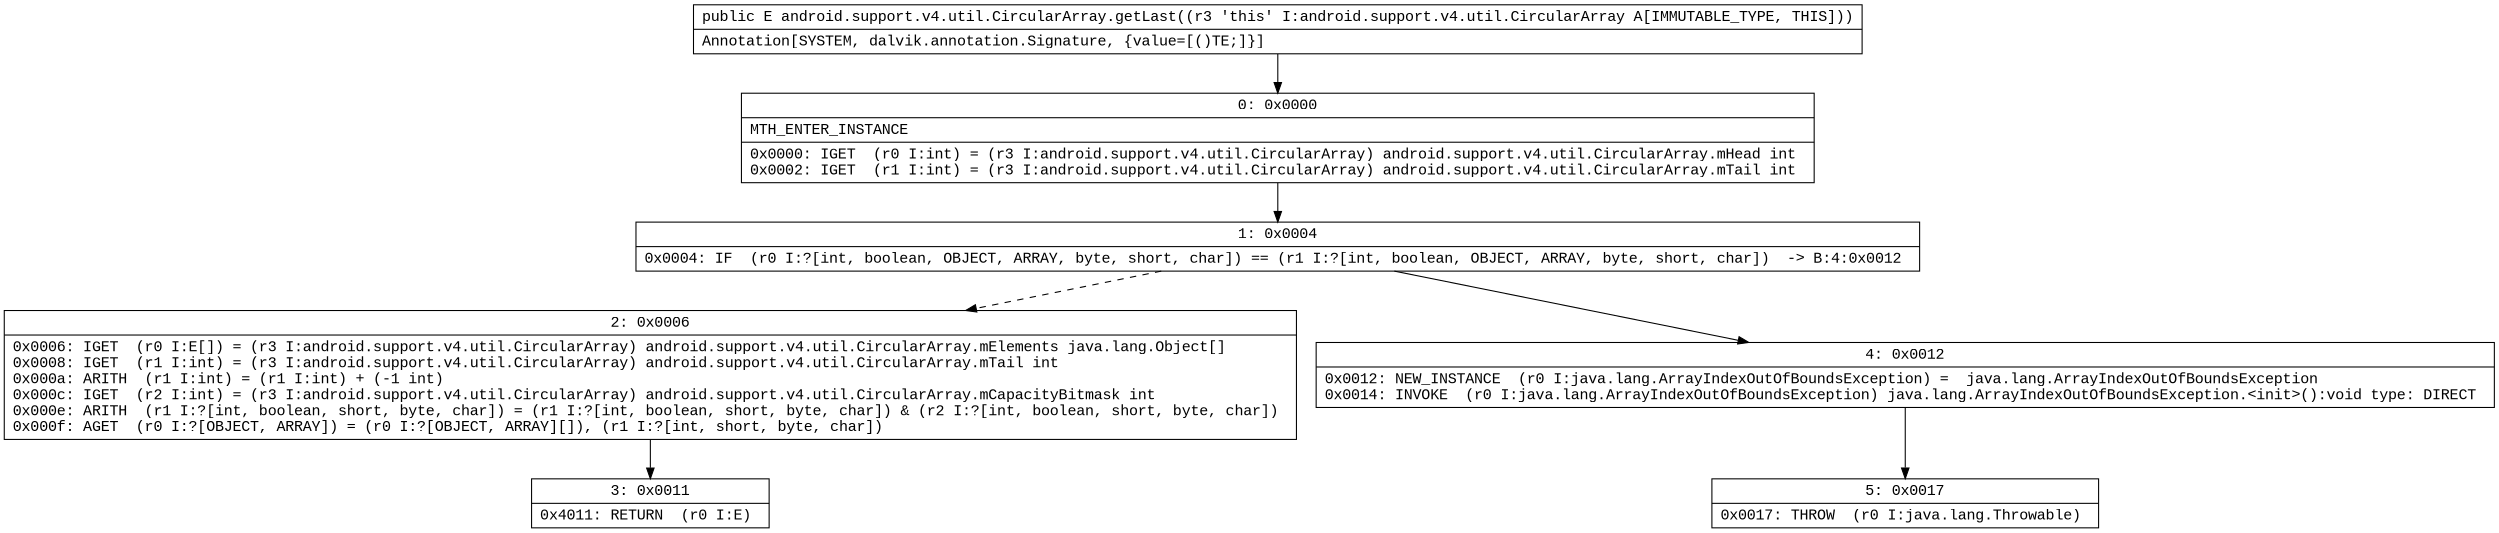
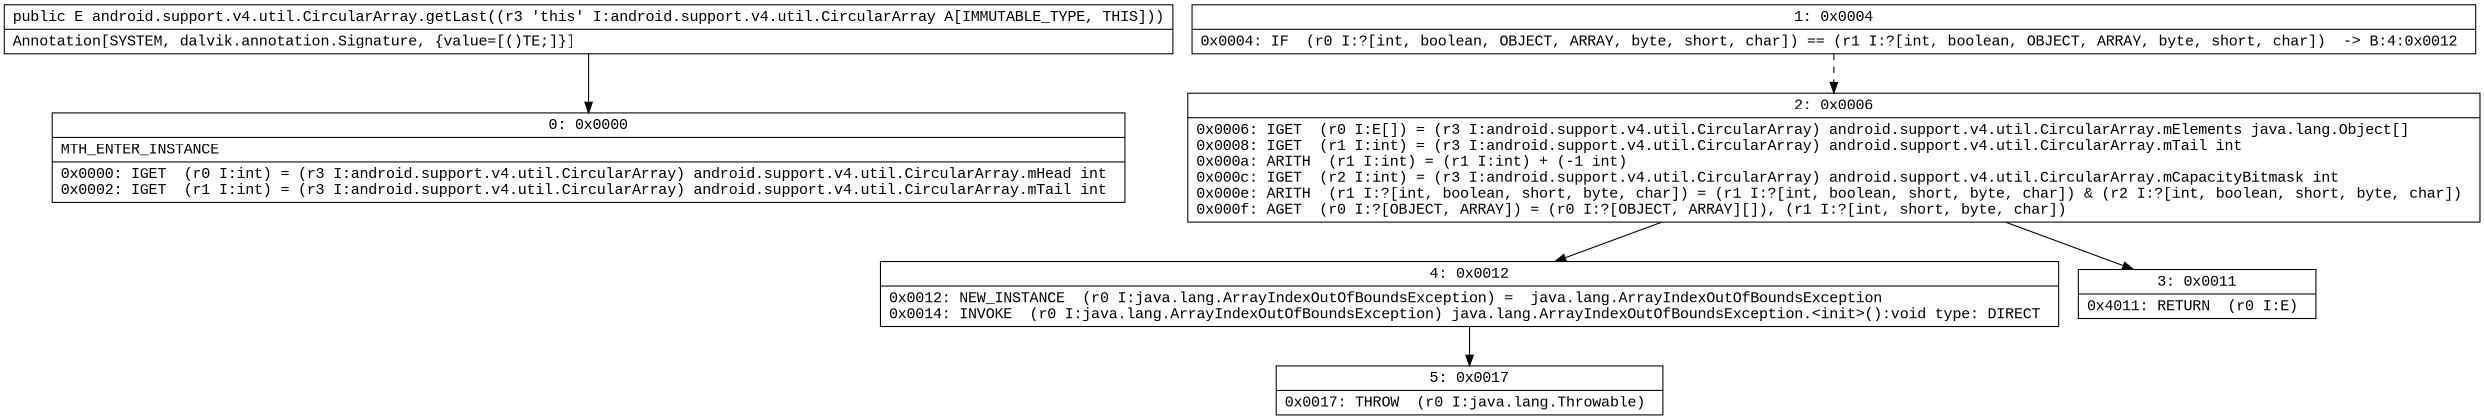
  digraph {
    fontname="Liberation Mono"
    node [fontname="Liberation Mono" shape=record]
    edge [fontname="Liberation Mono"]
    n1 [label="{0\:\ 0x0000|MTH_ENTER_INSTANCE\l|0x0000: IGET  (r0 I:int) = (r3 I:android.support.v4.util.CircularArray) android.support.v4.util.CircularArray.mHead int \l0x0002: IGET  (r1 I:int) = (r3 I:android.support.v4.util.CircularArray) android.support.v4.util.CircularArray.mTail int \l}"]
    n2 [label="{1\:\ 0x0004|0x0004: IF  (r0 I:?[int, boolean, OBJECT, ARRAY, byte, short, char]) == (r1 I:?[int, boolean, OBJECT, ARRAY, byte, short, char])  \-\> B:4:0x0012 \l}"]
    n3 [label="{2\:\ 0x0006|0x0006: IGET  (r0 I:E[]) = (r3 I:android.support.v4.util.CircularArray) android.support.v4.util.CircularArray.mElements java.lang.Object[] \l0x0008: IGET  (r1 I:int) = (r3 I:android.support.v4.util.CircularArray) android.support.v4.util.CircularArray.mTail int \l0x000a: ARITH  (r1 I:int) = (r1 I:int) + (\-1 int) \l0x000c: IGET  (r2 I:int) = (r3 I:android.support.v4.util.CircularArray) android.support.v4.util.CircularArray.mCapacityBitmask int \l0x000e: ARITH  (r1 I:?[int, boolean, short, byte, char]) = (r1 I:?[int, boolean, short, byte, char]) & (r2 I:?[int, boolean, short, byte, char]) \l0x000f: AGET  (r0 I:?[OBJECT, ARRAY]) = (r0 I:?[OBJECT, ARRAY][]), (r1 I:?[int, short, byte, char]) \l}"]
    n4 [label="{4\:\ 0x0012|0x0012: NEW_INSTANCE  (r0 I:java.lang.ArrayIndexOutOfBoundsException) =  java.lang.ArrayIndexOutOfBoundsException \l0x0014: INVOKE  (r0 I:java.lang.ArrayIndexOutOfBoundsException) java.lang.ArrayIndexOutOfBoundsException.\<init\>():void type: DIRECT \l}"]
    n5 [label="{3\:\ 0x0011|0x4011: RETURN  (r0 I:E) \l}"]
    n6 [label="{5\:\ 0x0017|0x0017: THROW  (r0 I:java.lang.Throwable) \l}"]
    n7 [label="{public E android.support.v4.util.CircularArray.getLast((r3 'this' I:android.support.v4.util.CircularArray A[IMMUTABLE_TYPE, THIS]))  | Annotation[SYSTEM, dalvik.annotation.Signature, \{value=[()TE;]\}]\l}"]
-   n1 -> n2
    n2 -> n3 [style=dashed]
-   n2 -> n4
+   n3 -> n4
    n3 -> n5
    n4 -> n6
    n7 -> n1
  }
